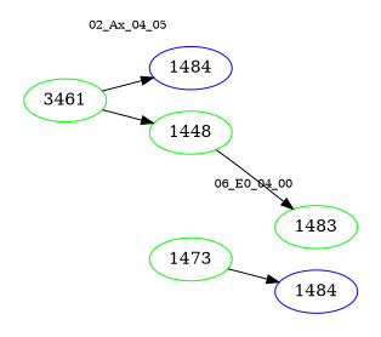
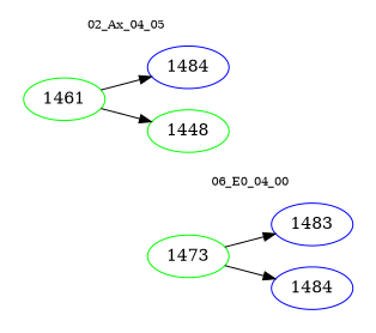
  digraph {
    rankdir=LR
    node [color=green]
    edge [color=black]
-   n1 [label=3461]
+   n1 [label=1461]
    n2 [label=1448]
    n3 [color=blue label=1484]
    n4 [label=1473]
-   n5 [label=1483]
+   n5 [color=blue label=1483]
    n6 [color=blue label=1484]
    subgraph cluster_1 {
      color=white
      fontsize=10
      label="02_Ax_04_05"
      n1
      n2
      n3
    }
    subgraph cluster_2 {
      color=white
      fontsize=10
      label="06_E0_04_00"
      n4
      n5
      n6
    }
    n1 -> n2
    n1 -> n3
-   n2 -> n5
+   n4 -> n5
    n4 -> n6
  }
